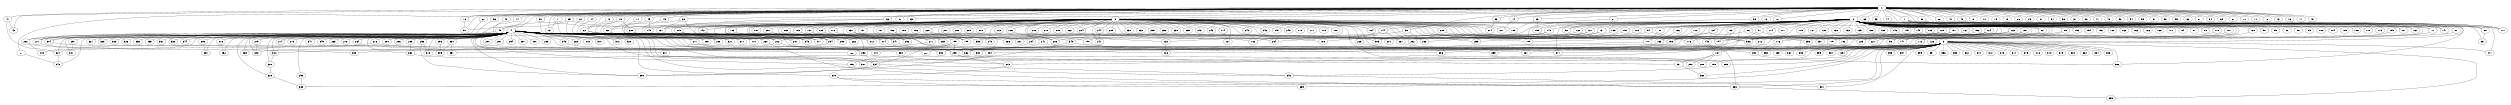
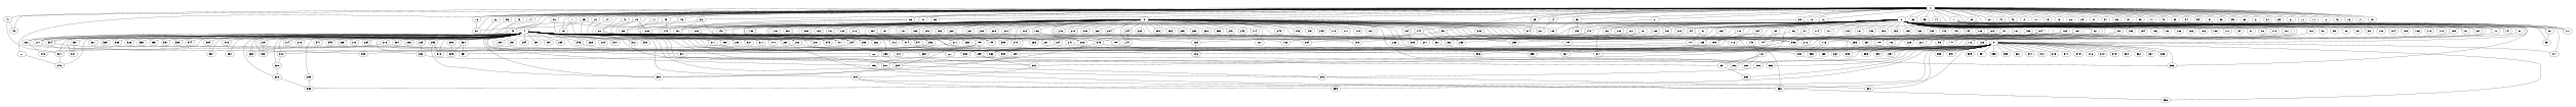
  graph {
    0
    1
    2
    3
    4
    5
    6
    7
    8
    9
    10
    11
    12
    13
    14
    15
    16
    17
    18
    19
    20
    21
    22
    23
    24
    25
    26
    27
    28
    29
    30
    31
    32
    33
    34
    35
    36
    37
    38
    39
    40
    41
    42
    43
    44
    45
    46
    47
    48
    49
    50
    51
    52
    53
    54
    55
    56
    57
    58
    59
    60
    61
    62
    63
    64
    65
    66
    67
    68
    69
    70
    71
    72
    73
    74
    75
    76
    77
    78
    79
    80
    81
    82
    83
    366
    84
    85
    86
    87
    88
    89
    90
    91
    92
    93
    94
    95
    96
    97
    98
    99
    100
    101
    102
    103
    104
    105
    106
    107
    108
    109
    110
    111
    112
    113
    114
    115
    116
    117
    118
    119
    120
    121
    122
    123
    124
    125
    126
    127
    129
    130
    131
    132
    133
    134
    135
    136
    137
    138
    139
    140
    141
    142
    143
    144
    145
    146
    147
    148
    149
    150
    151
    152
    153
    154
    155
    156
    157
    158
    159
    160
    161
    162
    163
    164
    165
    166
    167
    168
    169
    170
    171
    336
    172
    174
    175
    176
    177
    178
    179
    180
    181
    182
    183
    184
    185
    186
    187
    188
    189
    190
    191
    192
    193
    194
    195
    196
    197
    198
    199
    200
    201
    202
    203
    204
    205
    206
    207
    208
    209
    210
    211
    212
    213
    214
    215
    216
    217
    218
    219
    220
    221
    222
    223
    224
    225
    226
    227
    228
    229
    230
    231
    232
    233
    234
    235
    236
    237
    238
    239
    240
    241
    242
    243
    244
    245
    246
    247
    248
    249
    250
    251
    252
    253
    254
    255
    256
    317
    257
    258
    259
    260
    261
    262
    263
    264
    265
    266
    267
    268
    269
    270
    271
    272
    273
    274
    275
    276
    277
    278
    279
    280
    281
    282
    283
    284
    285
    286
    287
    288
    289
    290
    291
    292
    293
    294
    295
    296
    297
    298
    299
    300
    301
    302
    303
    304
    305
    306
    307
    308
    309
    310
    311
    312
    313
    314
    315
    316
    318
    319
    320
    321
    323
    324
    325
    326
    327
    328
    329
    330
    331
    332
    333
    334
    335
    337
    338
    339
    340
    341
    342
    343
    344
    345
    346
    347
    348
    349
    350
    351
    352
    384
    386
    387
    388
    389
    390
    385
    392
    393
    394
    395
    396
    397
    398
    399
    391
    353
    354
    355
    356
    357
    358
    359
    360
    361
    362
    363
    364
    365
    367
    368
    369
    370
    371
    372
    373
    374
    375
    376
    377
    378
    379
    380
    381
    382
    383
    0 -- 1
    0 -- 2
    0 -- 3
    0 -- 4
    0 -- 5
    0 -- 6
    0 -- 7
    0 -- 8
    0 -- 9
    0 -- 10
    0 -- 11
    0 -- 12
    0 -- 13
    0 -- 14
    0 -- 15
    0 -- 16
    0 -- 17
    0 -- 18
    0 -- 19
    0 -- 20
    0 -- 21
    0 -- 22
    0 -- 23
    0 -- 24
    0 -- 25
    0 -- 26
    0 -- 27
    0 -- 28
    0 -- 29
    0 -- 30
    0 -- 31
    0 -- 32
    0 -- 33
    0 -- 34
    0 -- 35
    0 -- 36
    0 -- 37
    0 -- 38
    0 -- 39
    0 -- 40
    0 -- 41
    0 -- 42
    0 -- 43
    0 -- 44
    0 -- 45
    0 -- 46
    0 -- 47
    0 -- 48
    0 -- 49
    0 -- 50
    0 -- 51
    0 -- 52
    0 -- 53
    0 -- 54
    0 -- 55
    0 -- 56
    0 -- 57
    0 -- 58
    0 -- 59
    0 -- 60
    0 -- 61
    0 -- 62
    0 -- 63
    0 -- 64
    0 -- 65
    0 -- 66
    0 -- 67
    0 -- 68
    0 -- 69
    0 -- 70
    0 -- 71
    0 -- 72
    0 -- 73
    0 -- 74
    0 -- 75
    0 -- 76
    0 -- 77
    0 -- 78
    0 -- 79
    0 -- 80
    1 -- 11
    1 -- 81
    1 -- 82
    1 -- 83
    1 -- 366
    2 -- 84
    2 -- 85
    2 -- 86
    2 -- 87
    2 -- 88
    2 -- 89
    2 -- 90
    2 -- 91
    2 -- 92
    2 -- 93
    2 -- 94
    2 -- 95
    2 -- 96
    2 -- 97
    2 -- 98
    2 -- 99
    2 -- 100
    2 -- 101
    2 -- 102
    2 -- 103
    2 -- 104
    2 -- 105
    2 -- 106
    2 -- 107
    2 -- 108
    2 -- 109
    2 -- 110
    2 -- 111
    2 -- 112
    2 -- 113
    2 -- 114
    2 -- 115
    2 -- 116
    2 -- 117
    2 -- 118
    2 -- 119
    2 -- 120
    2 -- 121
    2 -- 122
    2 -- 123
    2 -- 124
    2 -- 125
    2 -- 126
    2 -- 127
    2 -- 129
    2 -- 130
    2 -- 131
    2 -- 132
    2 -- 133
    2 -- 134
    2 -- 135
    2 -- 136
    2 -- 137
    2 -- 138
    2 -- 139
-   2 -- 140
+   78 -- 140
    2 -- 141
    2 -- 142
    2 -- 143
    2 -- 144
    2 -- 145
    2 -- 146
    2 -- 147
    2 -- 148
    2 -- 149
    2 -- 150
    2 -- 151
    2 -- 152
    2 -- 153
    2 -- 154
    2 -- 155
    2 -- 156
    2 -- 157
    2 -- 158
    2 -- 159
    2 -- 160
    2 -- 161
    2 -- 162
    2 -- 163
    2 -- 164
    2 -- 165
    2 -- 166
    2 -- 167
    2 -- 168
    2 -- 169
    2 -- 170
    2 -- 171
    2 -- 336
    3 -- 172
    3 -- 174
    3 -- 175
    3 -- 176
    3 -- 177
    3 -- 178
    3 -- 179
    3 -- 180
    3 -- 181
    3 -- 182
    3 -- 183
    3 -- 184
    3 -- 185
    3 -- 186
    3 -- 187
    3 -- 188
    3 -- 189
    3 -- 190
    3 -- 191
    3 -- 192
    3 -- 193
    3 -- 194
    3 -- 195
    3 -- 196
    3 -- 197
    3 -- 198
    3 -- 199
    3 -- 200
    3 -- 201
    3 -- 202
    3 -- 203
    3 -- 204
    3 -- 205
    3 -- 206
    3 -- 207
    3 -- 208
    3 -- 209
    3 -- 210
    3 -- 211
    3 -- 212
    3 -- 213
    3 -- 214
    3 -- 215
    3 -- 216
    3 -- 217
    3 -- 218
    3 -- 219
    3 -- 220
    3 -- 221
    3 -- 222
    3 -- 223
    3 -- 224
    3 -- 225
    3 -- 226
    3 -- 227
    3 -- 228
    3 -- 229
    3 -- 230
    3 -- 231
    3 -- 232
    3 -- 233
    3 -- 234
    3 -- 235
    3 -- 236
    3 -- 237
    3 -- 238
    3 -- 239
    3 -- 240
    3 -- 241
    3 -- 242
    3 -- 243
    3 -- 244
    3 -- 245
    3 -- 246
    3 -- 247
    3 -- 248
    3 -- 249
    3 -- 250
    3 -- 251
    3 -- 252
    3 -- 253
    3 -- 254
    3 -- 255
    3 -- 256
    3 -- 317
    4 -- 336
    4 -- 317
    4 -- 257
    4 -- 258
    4 -- 259
    4 -- 260
    4 -- 261
    4 -- 262
    4 -- 263
    4 -- 264
    4 -- 265
    4 -- 266
    4 -- 267
    4 -- 268
    4 -- 269
    4 -- 270
    4 -- 271
    4 -- 272
    4 -- 273
    4 -- 274
    4 -- 275
    4 -- 276
    4 -- 277
    4 -- 278
    4 -- 279
    4 -- 280
    4 -- 281
    4 -- 282
    4 -- 283
    4 -- 284
    4 -- 285
    4 -- 286
    4 -- 287
    4 -- 288
    4 -- 289
    4 -- 290
    4 -- 291
    4 -- 292
    4 -- 293
    4 -- 294
    4 -- 295
    4 -- 296
    4 -- 297
    4 -- 298
    4 -- 299
    4 -- 300
    4 -- 301
    4 -- 302
    4 -- 303
    4 -- 304
    4 -- 305
    4 -- 306
    4 -- 307
    4 -- 308
    4 -- 309
    4 -- 310
    4 -- 311
    4 -- 312
    4 -- 313
    4 -- 314
    4 -- 315
    4 -- 316
    4 -- 318
    4 -- 319
    4 -- 320
    4 -- 321
    4 -- 323
    4 -- 324
    4 -- 325
    4 -- 326
    4 -- 327
    4 -- 328
    4 -- 329
    4 -- 330
    4 -- 331
    4 -- 332
    4 -- 333
    4 -- 334
    4 -- 335
    4 -- 337
    4 -- 338
    4 -- 339
    4 -- 340
    4 -- 341
    4 -- 342
    4 -- 343
    4 -- 344
    4 -- 345
    4 -- 346
    4 -- 347
    4 -- 348
    4 -- 349
    4 -- 350
    4 -- 351
    4 -- 352
    5 -- 366
    5 -- 384
    5 -- 386
    5 -- 387
    5 -- 388
    5 -- 389
    5 -- 390
    5 -- 385
    5 -- 392
    5 -- 393
    5 -- 394
    5 -- 395
    5 -- 396
    5 -- 397
    5 -- 398
    5 -- 399
    5 -- 391
    5 -- 353
    5 -- 354
    5 -- 355
    5 -- 356
    5 -- 357
    5 -- 358
    5 -- 359
    5 -- 360
    5 -- 361
    5 -- 362
    5 -- 363
    5 -- 364
    5 -- 365
    5 -- 367
    5 -- 368
    5 -- 369
    5 -- 370
    5 -- 371
    5 -- 372
    5 -- 373
    5 -- 374
    5 -- 375
    5 -- 376
    5 -- 377
    5 -- 378
    5 -- 379
    5 -- 380
    5 -- 381
    5 -- 382
    5 -- 383
    6 -- 142
    7 -- 13
    7 -- 271
    9 -- 22
    11 -- 336
    12 -- 371
    14 -- 217
    16 -- 51
    17 -- 317
    19 -- 228
    19 -- 311
    19 -- 345
    20 -- 288
    21 -- 185
    22 -- 252
    22 -- 362
    23 -- 155
    23 -- 189
    24 -- 327
    25 -- 51
    25 -- 125
    25 -- 308
    27 -- 342
    28 -- 377
    30 -- 202
    32 -- 137
    32 -- 260
    32 -- 396
    33 -- 214
    35 -- 206
    35 -- 256
    39 -- 82
    39 -- 339
    40 -- 111
    41 -- 43
    41 -- 324
    42 -- 304
    44 -- 261
    45 -- 49
    45 -- 145
    46 -- 111
    49 -- 277
    50 -- 80
    50 -- 141
    53 -- 161
    56 -- 277
    62 -- 282
    63 -- 206
    66 -- 69
    66 -- 137
    66 -- 144
    68 -- 101
    69 -- 270
    74 -- 202
    75 -- 195
    78 -- 92
    80 -- 83
    81 -- 221
    82 -- 93
    85 -- 194
    85 -- 313
    86 -- 116
    86 -- 303
    89 -- 147
    89 -- 354
    91 -- 170
    94 -- 202
    94 -- 364
    97 -- 102
    97 -- 285
    103 -- 305
    107 -- 112
    108 -- 225
    108 -- 237
    109 -- 255
    112 -- 394
    115 -- 225
    116 -- 250
    116 -- 353
    118 -- 158
    120 -- 126
    122 -- 287
    123 -- 253
    123 -- 359
    124 -- 179
    124 -- 212
    124 -- 306
    125 -- 314
    127 -- 188
    127 -- 284
    129 -- 176
    129 -- 201
    131 -- 305
    131 -- 348
    134 -- 143
    134 -- 158
    136 -- 165
    140 -- 182
    140 -- 266
    142 -- 258
    143 -- 164
    144 -- 223
    144 -- 261
    150 -- 343
    151 -- 256
    152 -- 336
    157 -- 185
    157 -- 398
    158 -- 267
    159 -- 179
    164 -- 200
    164 -- 292
    164 -- 331
    165 -- 340
    167 -- 194
    169 -- 232
    170 -- 254
    172 -- 195
    174 -- 227
    176 -- 363
    183 -- 262
    184 -- 305
    186 -- 206
    192 -- 198
    192 -- 252
    193 -- 211
    197 -- 272
    198 -- 353
    199 -- 268
    199 -- 285
    199 -- 334
    202 -- 258
    202 -- 265
    203 -- 298
    204 -- 362
    205 -- 336
    211 -- 258
    215 -- 234
    215 -- 281
    220 -- 283
    220 -- 362
    223 -- 306
    226 -- 371
    228 -- 234
    231 -- 240
    231 -- 341
    234 -- 302
    241 -- 390
    241 -- 355
    244 -- 247
    250 -- 366
    251 -- 345
+   252 -- 307
    254 -- 296
    257 -- 301
    258 -- 334
    260 -- 363
    261 -- 369
    271 -- 285
    276 -- 324
    276 -- 389
    277 -- 385
    279 -- 303
    282 -- 315
    282 -- 388
    285 -- 313
    285 -- 383
    289 -- 332
    293 -- 318
    293 -- 350
    295 -- 385
    299 -- 368
    302 -- 328
    304 -- 357
    309 -- 351
    313 -- 319
    314 -- 362
    316 -- 352
    319 -- 363
    319 -- 365
    324 -- 342
    328 -- 329
    329 -- 368
    330 -- 385
    330 -- 357
    331 -- 360
    332 -- 387
    334 -- 343
    334 -- 350
    341 -- 390
    343 -- 381
    346 -- 392
    348 -- 350
    348 -- 367
    363 -- 395
  }
